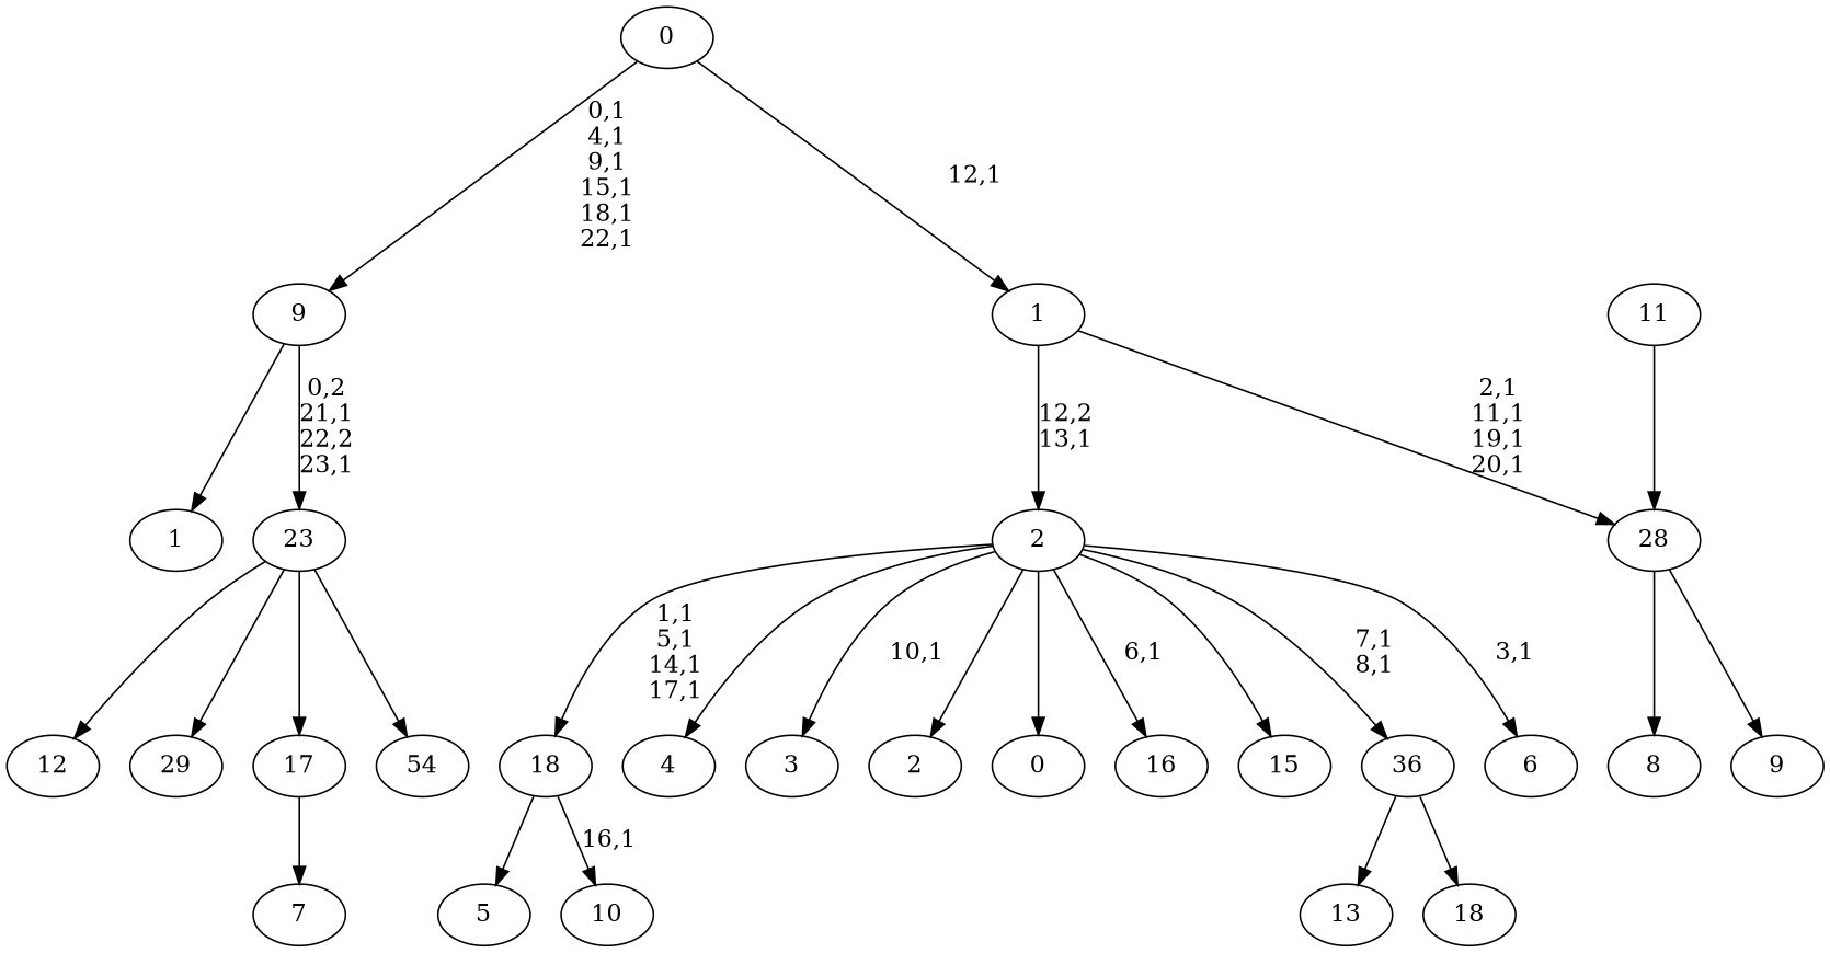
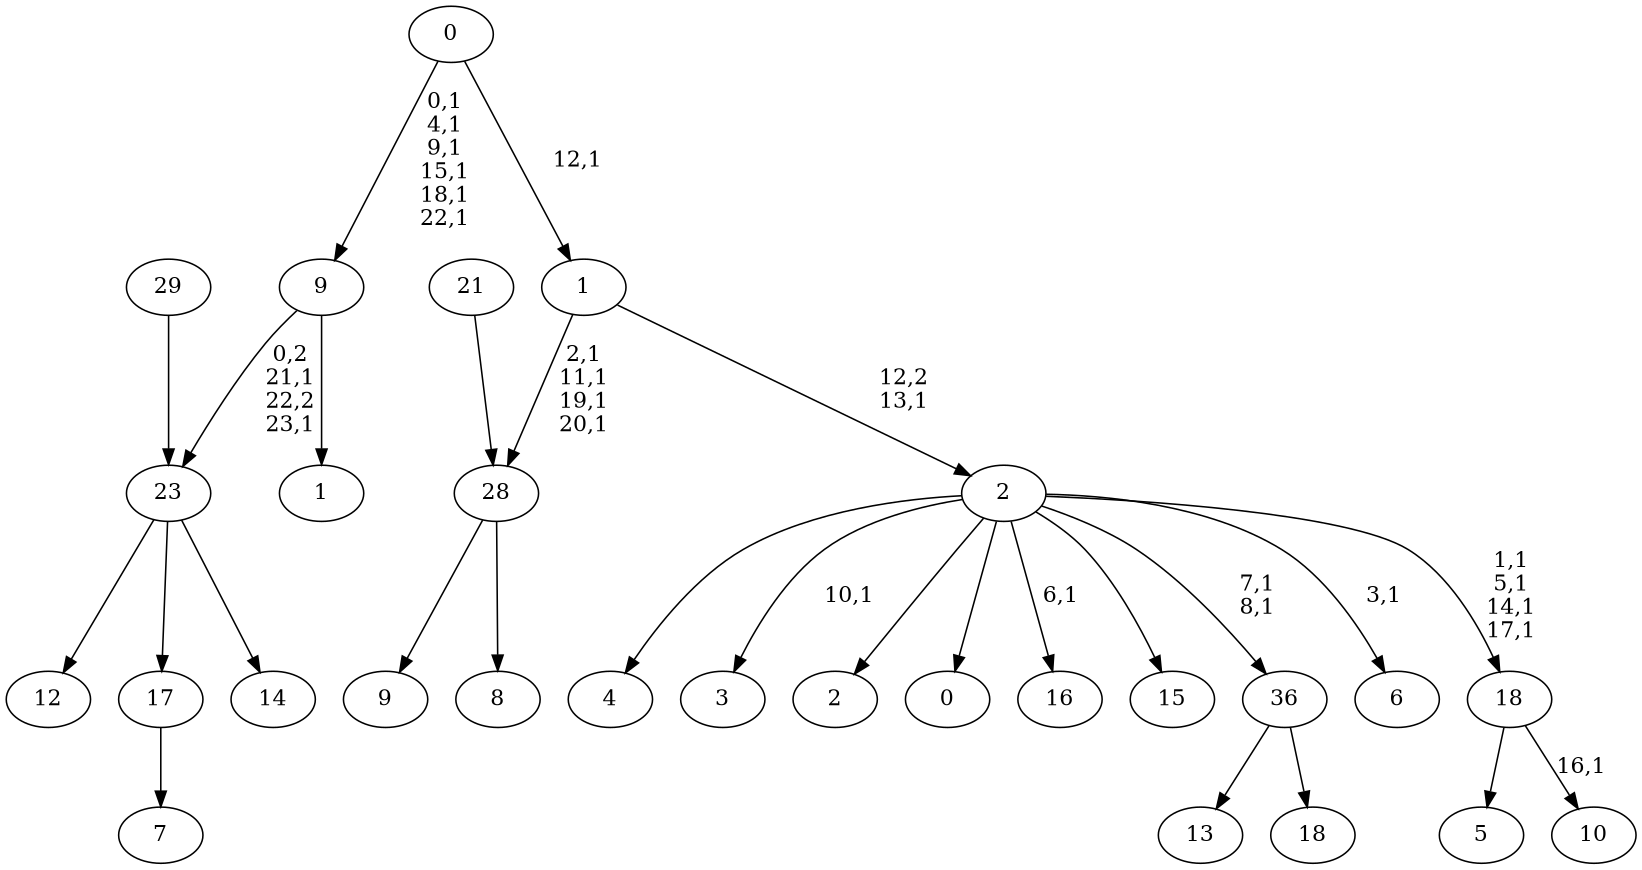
  digraph {
    n1 [label=29]
    n2 [label=18]
    n3 [label=17]
    n4 [label=7]
    n5 [label=16]
    n6 [label=15]
-   n7 [label=54]
+   n7 [label=14]
    n8 [label=13]
    36
    n10 [label=12]
-   n11 [label=11]
+   n11 [label=21]
    28
    n13 [label=10]
    n14 [label=9]
    n15 [label=8]
    23
    n17 [label=6]
    n18 [label=5]
    18
    n20 [label=4]
    n21 [label=3]
    n22 [label=2]
    n23 [label=1]
    9
    n25 [label=0]
    2
    1
    0
    n3 -> n4
    36 -> n2
    36 -> n8
    n11 -> 28
    28 -> n14
    28 -> n15
-   23 -> n1
+   n1 -> 23
    23 -> n3
    23 -> n7
    23 -> n10
    18 -> n13 [label="16,1"]
    18 -> n18
    9 -> 23 [label="0,2\n21,1\n22,2\n23,1"]
    9 -> n23
    2 -> n5 [label="6,1"]
    2 -> n6
    2 -> 36 [label="7,1\n8,1"]
    2 -> n17 [label="3,1"]
    2 -> 18 [label="1,1\n5,1\n14,1\n17,1"]
    2 -> n20
    2 -> n21 [label="10,1"]
    2 -> n22
    2 -> n25
    1 -> 28 [label="2,1\n11,1\n19,1\n20,1"]
    1 -> 2 [label="12,2\n13,1"]
    0 -> 9 [label="0,1\n4,1\n9,1\n15,1\n18,1\n22,1"]
    0 -> 1 [label="12,1"]
  }
